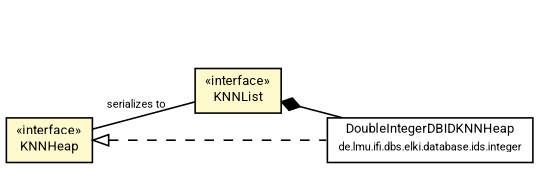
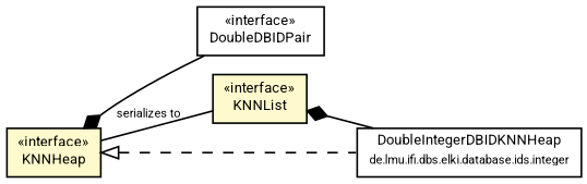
  digraph {
    nodesep=0.15
    rankdir=LR
    ranksep=0.25
    node [fontcolor=black fontname=Roboto fontsize=8 margin=0 shape=plaintext]
    edge [arrowhead=none arrowtail=diamond color=black dir=back fontname=Roboto fontsize=7 labelfontname=Roboto labelfontsize=7 weight=6]
+   n1 [height=0 label=<<table title="de.lmu.ifi.dbs.elki.database.ids.DoubleDBIDPair" border="0" cellborder="1" cellspacing="0" cellpadding="2" href="DoubleDBIDPair.html" target="_parent"> 		<tr><td><table border="0" cellspacing="0" cellpadding="1"> 		<tr><td align="center" balign="center"> &#171;interface&#187; </td></tr> 		<tr><td align="center" balign="center"> <font face="Roboto">DoubleDBIDPair</font> </td></tr> 		</table></td></tr> 		</table>> width=0]
    n2 [height=0 label=<<table title="de.lmu.ifi.dbs.elki.database.ids.KNNList" border="0" cellborder="1" cellspacing="0" cellpadding="2" bgcolor="LemonChiffon" href="KNNList.html" target="_parent"> 		<tr><td><table border="0" cellspacing="0" cellpadding="1"> 		<tr><td align="center" balign="center"> &#171;interface&#187; </td></tr> 		<tr><td align="center" balign="center"> <font face="Roboto">KNNList</font> </td></tr> 		</table></td></tr> 		</table>> width=0]
    n3 [height=0 label=<<table title="de.lmu.ifi.dbs.elki.database.ids.integer.DoubleIntegerDBIDKNNHeap" border="0" cellborder="1" cellspacing="0" cellpadding="2" href="integer/DoubleIntegerDBIDKNNHeap.html" target="_parent"> 		<tr><td><table border="0" cellspacing="0" cellpadding="1"> 		<tr><td align="center" balign="center"> <font face="Roboto">DoubleIntegerDBIDKNNHeap</font> </td></tr> 		<tr><td align="center" balign="center"> <font face="Roboto" point-size="7.0">de.lmu.ifi.dbs.elki.database.ids.integer</font> </td></tr> 		</table></td></tr> 		</table>> width=0]
    n4 [height=0 label=<<table title="de.lmu.ifi.dbs.elki.database.ids.KNNHeap" border="0" cellborder="1" cellspacing="0" cellpadding="2" bgcolor="lemonChiffon" href="KNNHeap.html" target="_parent"> 		<tr><td><table border="0" cellspacing="0" cellpadding="1"> 		<tr><td align="center" balign="center"> &#171;interface&#187; </td></tr> 		<tr><td align="center" balign="center"> <font face="Roboto">KNNHeap</font> </td></tr> 		</table></td></tr> 		</table>> width=0]
    n2 -> n3
+   n4 -> n1
    n4 -> n2 [label="serializes to" weight=2 arrowtail="" dir=""]
    n4 -> n3 [arrowtail=empty style=dashed weight=9 arrowhead=""]
  }
